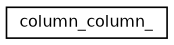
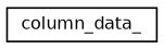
  digraph {
    rankdir=LR
-   n1 [color=black fillcolor=white fontname=Helvetica fontsize=10 height=0.2 label=column_column_ shape=record style=filled width=0.4]
+   n1 [color=black fillcolor=white fontname=Helvetica fontsize=10 height=0.2 label=column_data_ shape=record style=filled width=0.4]
  }
